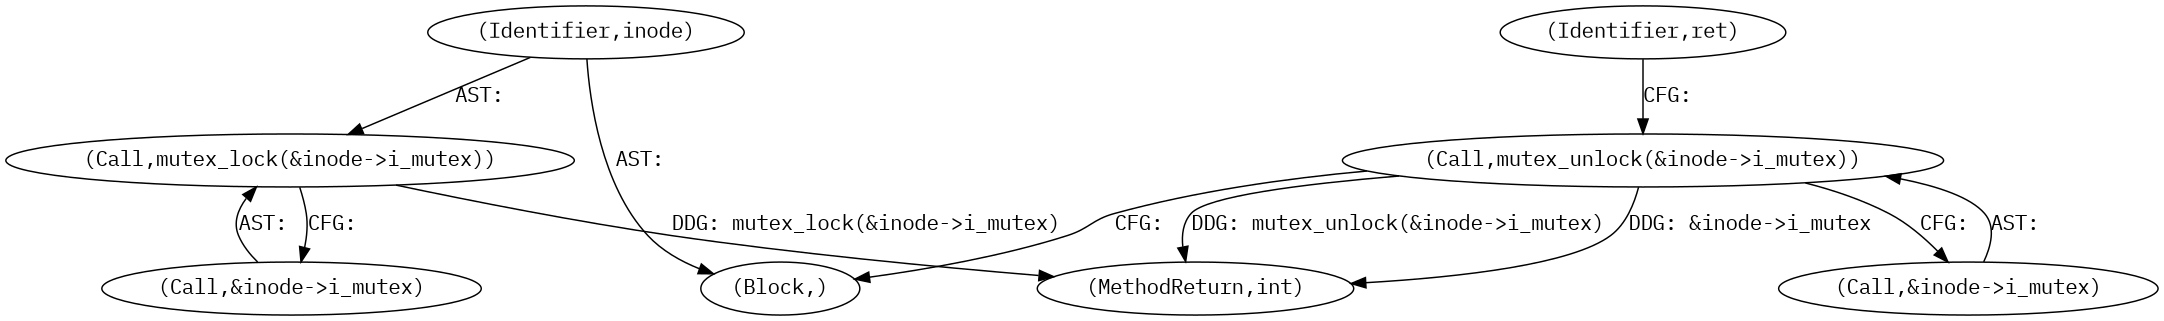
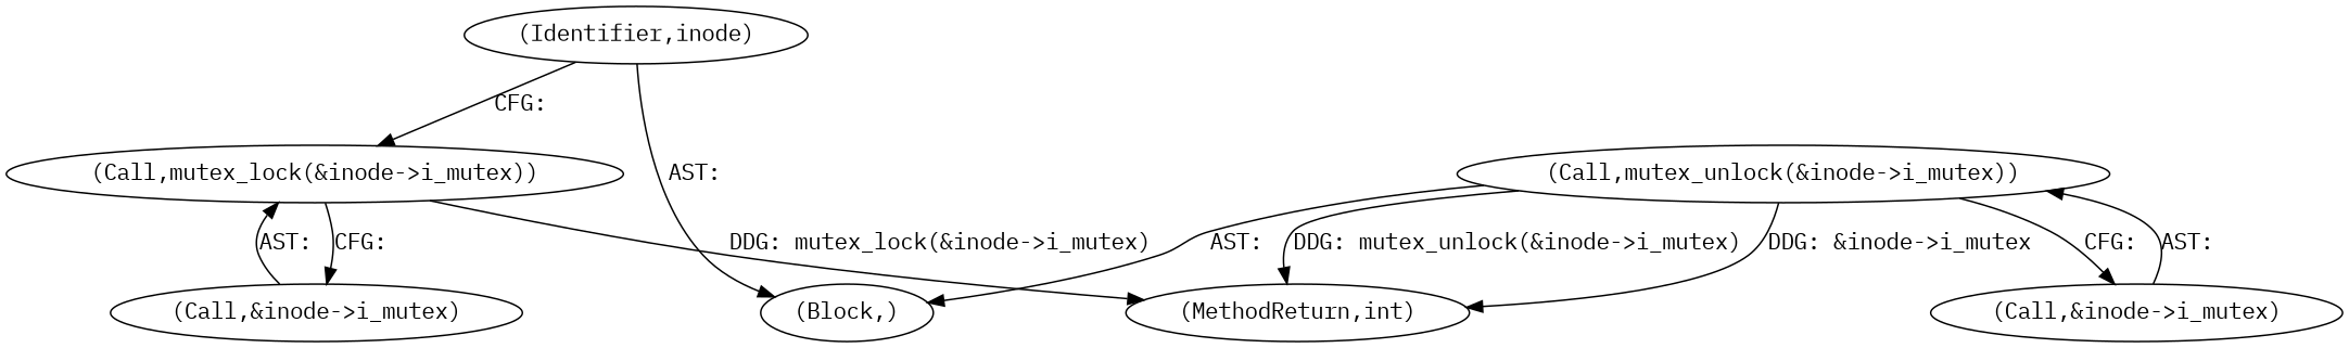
  digraph {
    fontname="IBM Plex Mono"
    node [fontname="IBM Plex Mono"]
    edge [fontname="IBM Plex Mono"]
    n1 [label="(Call,mutex_lock(&inode->i_mutex))"]
    n2 [label="(MethodReturn,int)"]
    n3 [label="(Call,&inode->i_mutex)"]
    n4 [label="(Call,mutex_unlock(&inode->i_mutex))"]
    n5 [label="(Block,)"]
    n6 [label="(Call,&inode->i_mutex)"]
-   n7 [label="(Identifier,ret)"]
    n8 [label="(Identifier,inode)"]
    n1 -> n2 [label="DDG: mutex_lock(&inode->i_mutex)"]
    n1 -> n3 [label="CFG: "]
    n3 -> n1 [label="AST: "]
    n4 -> n2 [label="DDG: &inode->i_mutex"]
    n4 -> n2 [label="DDG: mutex_unlock(&inode->i_mutex)"]
-   n4 -> n5 [label="CFG: "]
+   n4 -> n5 [label="AST: "]
    n4 -> n6 [label="CFG: "]
    n6 -> n4 [label="AST: "]
-   n7 -> n4 [label="CFG: "]
-   n8 -> n1 [label="AST: "]
+   n8 -> n1 [label="CFG: "]
    n8 -> n5 [label="AST: "]
  }
